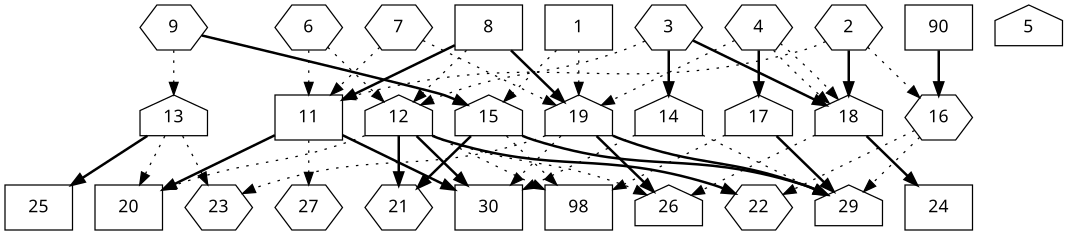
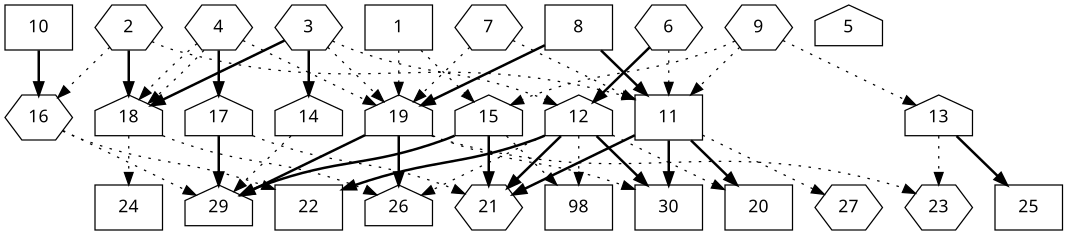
  digraph {
    fontname="Noto Sans"
    node [alpha=0.07 fontname="Noto Sans" shape=hexagon]
    edge [fontname="Noto Sans" style=dotted]
    1 [alpha=0.03 expect_size=12091392 shape=box]
    15 [alpha=0.09 expect_size=33975296 shape=house]
    19 [alpha=0.19 expect_size=17503232 shape=house]
    21 [alpha=0.03 expect_size=38447104]
    n5 [alpha=0.08 expect_size=9910272 label=98 shape=box]
    29 [alpha=0.14 expect_size=31058944 shape=house]
    30 [alpha=0.17 expect_size=27776000 shape=box]
    26 [expect_size=6761472 shape=house]
    23 [alpha=0.06 expect_size=27783168]
    2 [alpha=0.04 expect_size=21669888]
    11 [alpha=0.15 expect_size=43676672 shape=box]
    16 [alpha=0.18 expect_size=22268928]
    18 [alpha=0.09 expect_size=49059840 shape=house]
    20 [alpha=0.19 expect_size=43588608 shape=box]
    27 [alpha=0.11 expect_size=49386496]
-   22 [alpha=0.13 expect_size=26254336]
+   22 [alpha=0.13 expect_size=26254336 shape=box]
    24 [alpha=0.06 expect_size=15659008 shape=box]
    3 [expect_size=10810368]
    12 [alpha=0.01 expect_size=49770496 shape=house]
    14 [expect_size=27863040 shape=house]
    4 [alpha=0.03 expect_size=20916224]
    17 [alpha=0.03 expect_size=34724864 shape=house]
    5 [alpha=0.15 expect_size=8534016 shape=house]
    6 [alpha=0.05 expect_size=50338816]
    7 [alpha=0.06 expect_size=14782464]
    8 [expect_size=36358144 shape=box]
    9 [alpha=0.11 expect_size=25370624]
    13 [alpha=0.15 expect_size=12427264 shape=house]
    25 [expect_size=33136640 shape=box]
-   10 [alpha=0.18 expect_size=44175360 shape=box label=90]
+   10 [alpha=0.18 expect_size=44175360 shape=box]
    1 -> 15
    1 -> 19
    15 -> 21 [style=bold]
    15 -> n5
    15 -> 29 [style=bold]
    19 -> 29 [style=bold]
    19 -> 30
    19 -> 26 [style=bold]
    19 -> 23
    2 -> 11
    2 -> 16
    2 -> 18 [style=bold]
+   11 -> 21 [style=bold]
    11 -> 30 [style=bold]
    11 -> 20 [style=bold]
    11 -> 27
    16 -> 29
    16 -> 22
    18 -> 26
-   18 -> 24 [style=bold]
+   18 -> 24
+   3 -> 19
    3 -> 18 [style=bold]
    3 -> 12
    3 -> 14 [style=bold]
    12 -> 21 [style=bold]
    12 -> n5
    12 -> 30 [style=bold]
    12 -> 26
    12 -> 20
    12 -> 22 [style=bold]
    14 -> 29
-   14 -> 30
    4 -> 19
    4 -> 18
    4 -> 18
    4 -> 17 [style=bold]
-   17 -> n5
+   17 -> 21
    17 -> 29 [style=bold]
    6 -> 11
-   6 -> 12
+   6 -> 12 [style=bold]
    7 -> 19
    7 -> 11
    8 -> 19 [style=bold]
    8 -> 11 [style=bold]
-   8 -> 12
-   9 -> 15 [style=bold]
+   9 -> 15
+   9 -> 11
    9 -> 13
    13 -> 23
-   13 -> 20
    13 -> 25 [style=bold]
    10 -> 16 [style=bold]
  }
